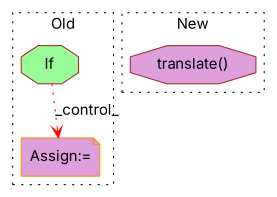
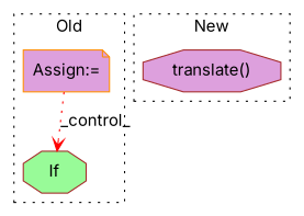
  digraph {
    fontname=Inter
    node [l=3 shape=octagon style=filled fillcolor=plum color=brown fontname=Inter]
    n1 [a=96 label=If s=5603 fillcolor=palegreen]
    n2 [a=68 label="Assign:=" s=5662 shape=note color=darkorange]
    n3 [a=75 l="22,22" label="translate()" s="5990,6031"]
    subgraph cluster_1 {
      label=Old
      style=dotted
      n1
      n2
    }
    subgraph cluster_2 {
      label=New
      style=dotted
      n3
    }
-   n1 -> n2 [label=_control_ color=red style=dotted arrowhead=vee fontname=Inter]
+   n2 -> n1 [label=_control_ color=red style=dotted arrowhead=vee fontname=Inter]
  }
